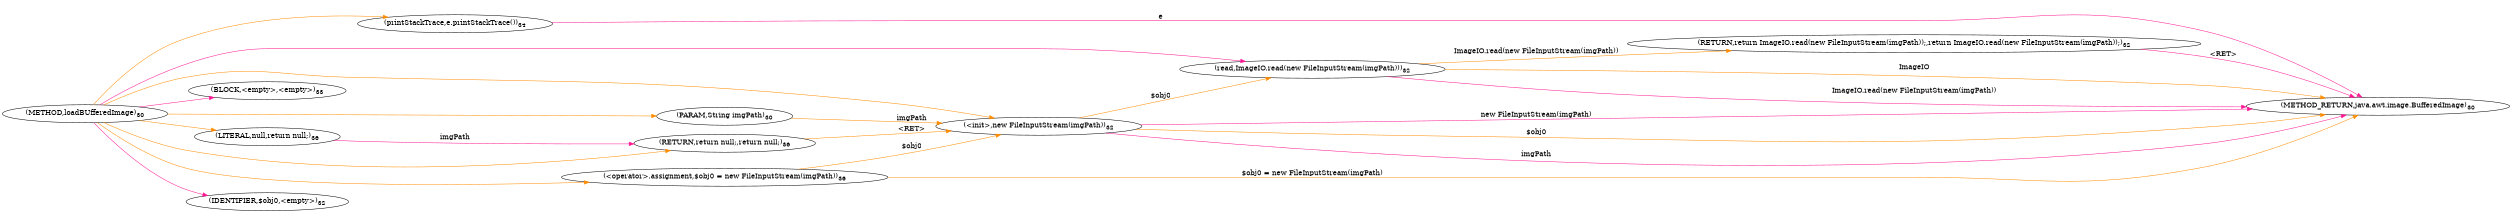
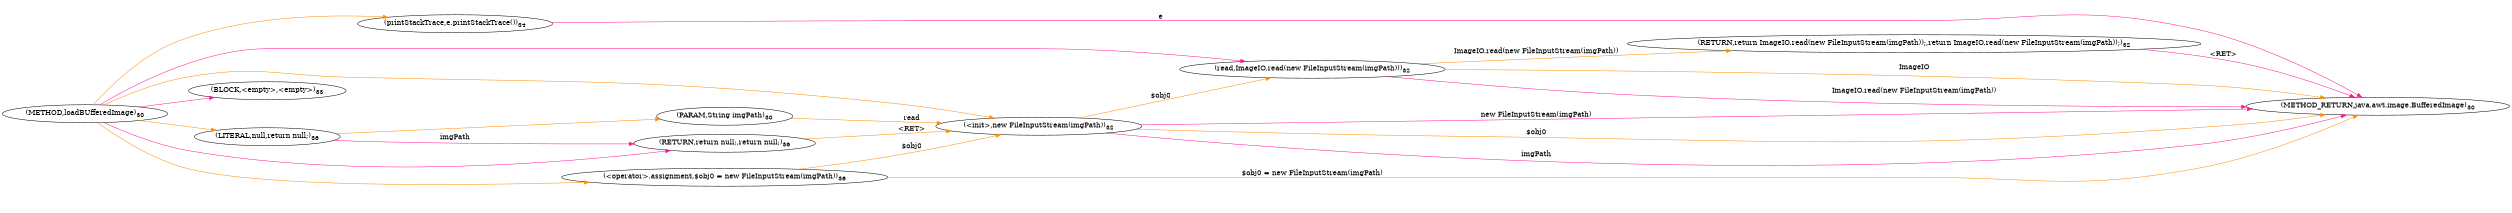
  digraph {
    rankdir=LR
    edge [color=darkorange]
    n1 [label=<(METHOD,loadBUfferedImage)<SUB>30</SUB>>]
    n2 [label=<(PARAM,String imgPath)<SUB>30</SUB>>]
    n3 [label=<(RETURN,return null;,return null;)<SUB>36</SUB>>]
    n4 [label=<(LITERAL,null,return null;)<SUB>36</SUB>>]
    n5 [label=<(BLOCK,&lt;empty&gt;,&lt;empty&gt;)<SUB>33</SUB>>]
    n6 [label=<(read,ImageIO.read(new FileInputStream(imgPath)))<SUB>32</SUB>>]
    n7 [label=<(printStackTrace,e.printStackTrace())<SUB>34</SUB>>]
    n8 [label=<(&lt;operator&gt;.assignment,$obj0 = new FileInputStream(imgPath))<SUB>36</SUB>>]
    n9 [label=<(&lt;init&gt;,new FileInputStream(imgPath))<SUB>32</SUB>>]
-   n10 [label=<(IDENTIFIER,$obj0,&lt;empty&gt;)<SUB>32</SUB>>]
    n11 [label=<(METHOD_RETURN,java.awt.image.BufferedImage)<SUB>30</SUB>>]
    n12 [label=<(RETURN,return ImageIO.read(new FileInputStream(imgPath));,return ImageIO.read(new FileInputStream(imgPath));)<SUB>32</SUB>>]
-   n1 -> n2
-   n1 -> n3
+   n4 -> n2
+   n1 -> n3 [color=deeppink]
    n1 -> n4
    n1 -> n5 [color=deeppink]
    n1 -> n6 [color=deeppink]
    n1 -> n7
    n1 -> n8
    n1 -> n9
-   n1 -> n10 [color=deeppink]
-   n2 -> n9 [label=imgPath]
+   n2 -> n9 [label=read]
    n3 -> n9 [label="&lt;RET&gt;"]
    n4 -> n3 [color=deeppink label=imgPath]
    n6 -> n11 [label=ImageIO]
    n6 -> n11 [color=deeppink label="ImageIO.read(new FileInputStream(imgPath))"]
    n6 -> n12 [label="ImageIO.read(new FileInputStream(imgPath))"]
    n7 -> n11 [color=deeppink label=e]
    n8 -> n9 [label="$obj0"]
    n8 -> n11 [label="$obj0 = new FileInputStream(imgPath)"]
    n9 -> n6 [label="$obj0"]
    n9 -> n11 [label="$obj0"]
    n9 -> n11 [color=deeppink label=imgPath]
    n9 -> n11 [color=deeppink label="new FileInputStream(imgPath)"]
    n12 -> n11 [color=deeppink label="&lt;RET&gt;"]
  }
